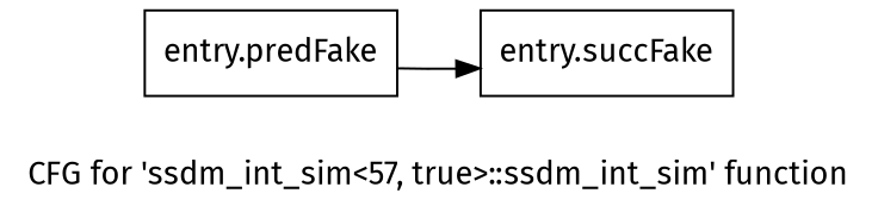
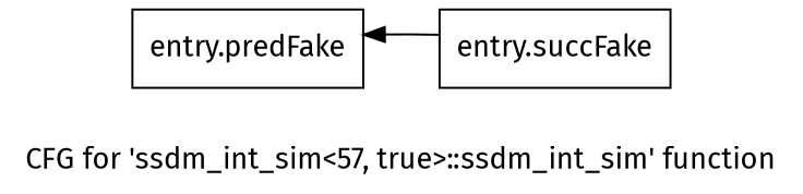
  digraph {
    label="CFG for 'ssdm_int_sim\<57, true\>::ssdm_int_sim' function"
    rankdir=LR
    fontname="Fira Sans"
    node [shape=record fontname="Fira Sans"]
    n1 [label="{entry.predFake}"]
    n2 [filename="/tools/Xilinx/Vitis_HLS/2022.1/include/ap_common.h" label="{entry.succFake}" linenumber=706]
-   n1 -> n2 [execusionnum=6400 filename="/tools/Xilinx/Vitis_HLS/2022.1/include/ap_common.h" fontname="Fira Sans"]
+   n2 -> n1 [execusionnum=6400 filename="/tools/Xilinx/Vitis_HLS/2022.1/include/ap_common.h" fontname="Fira Sans"]
  }
